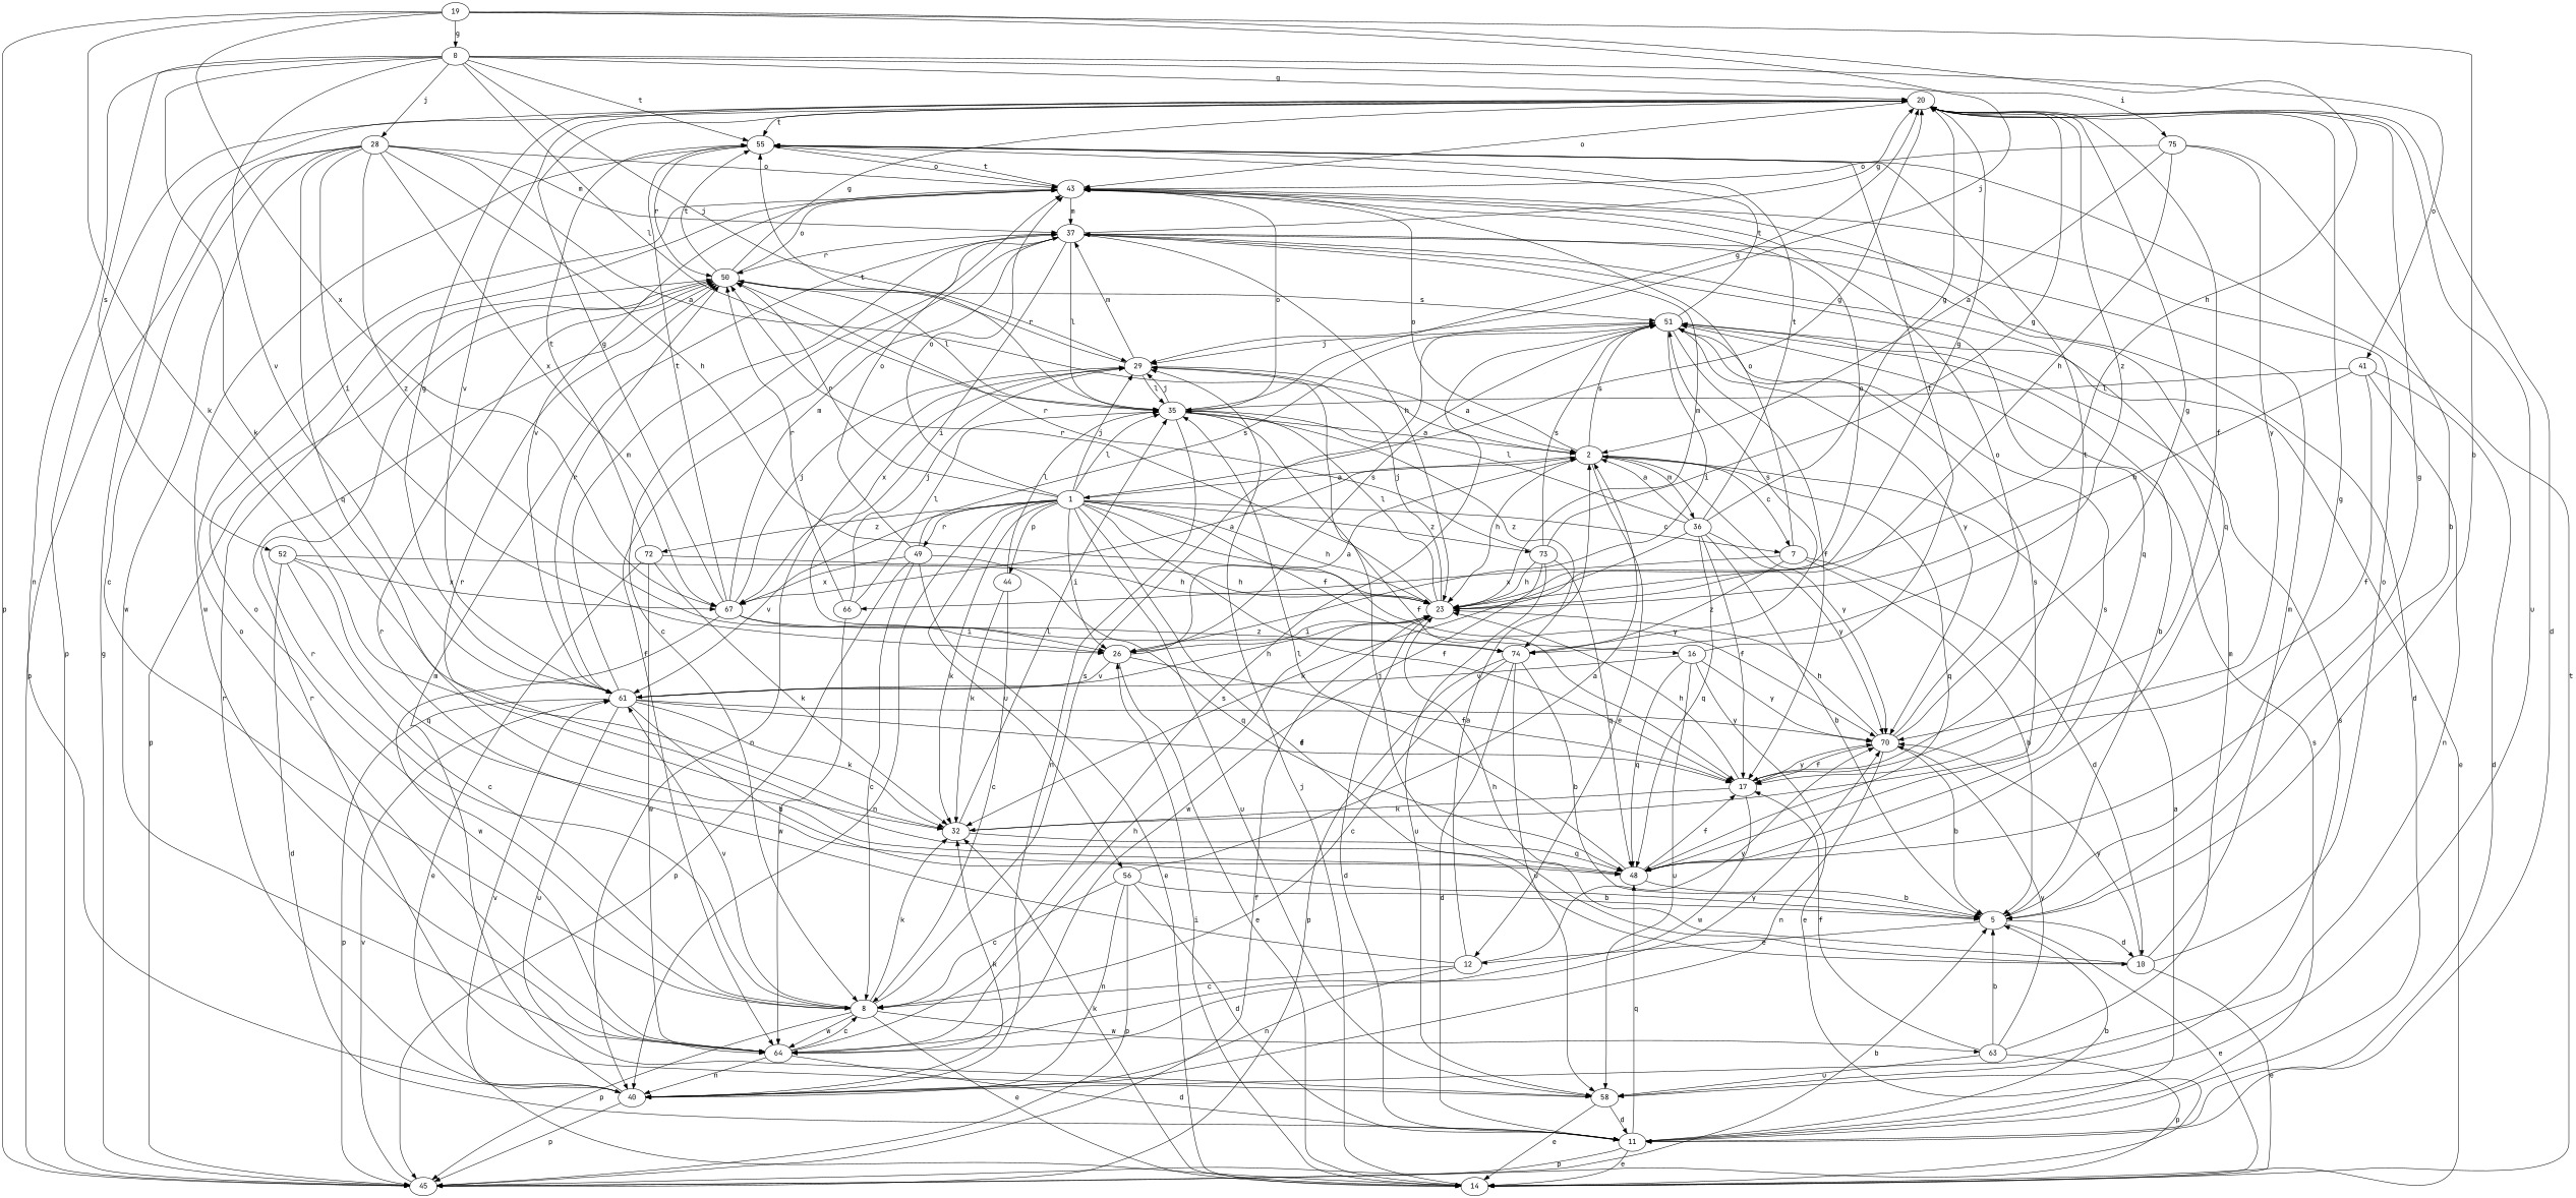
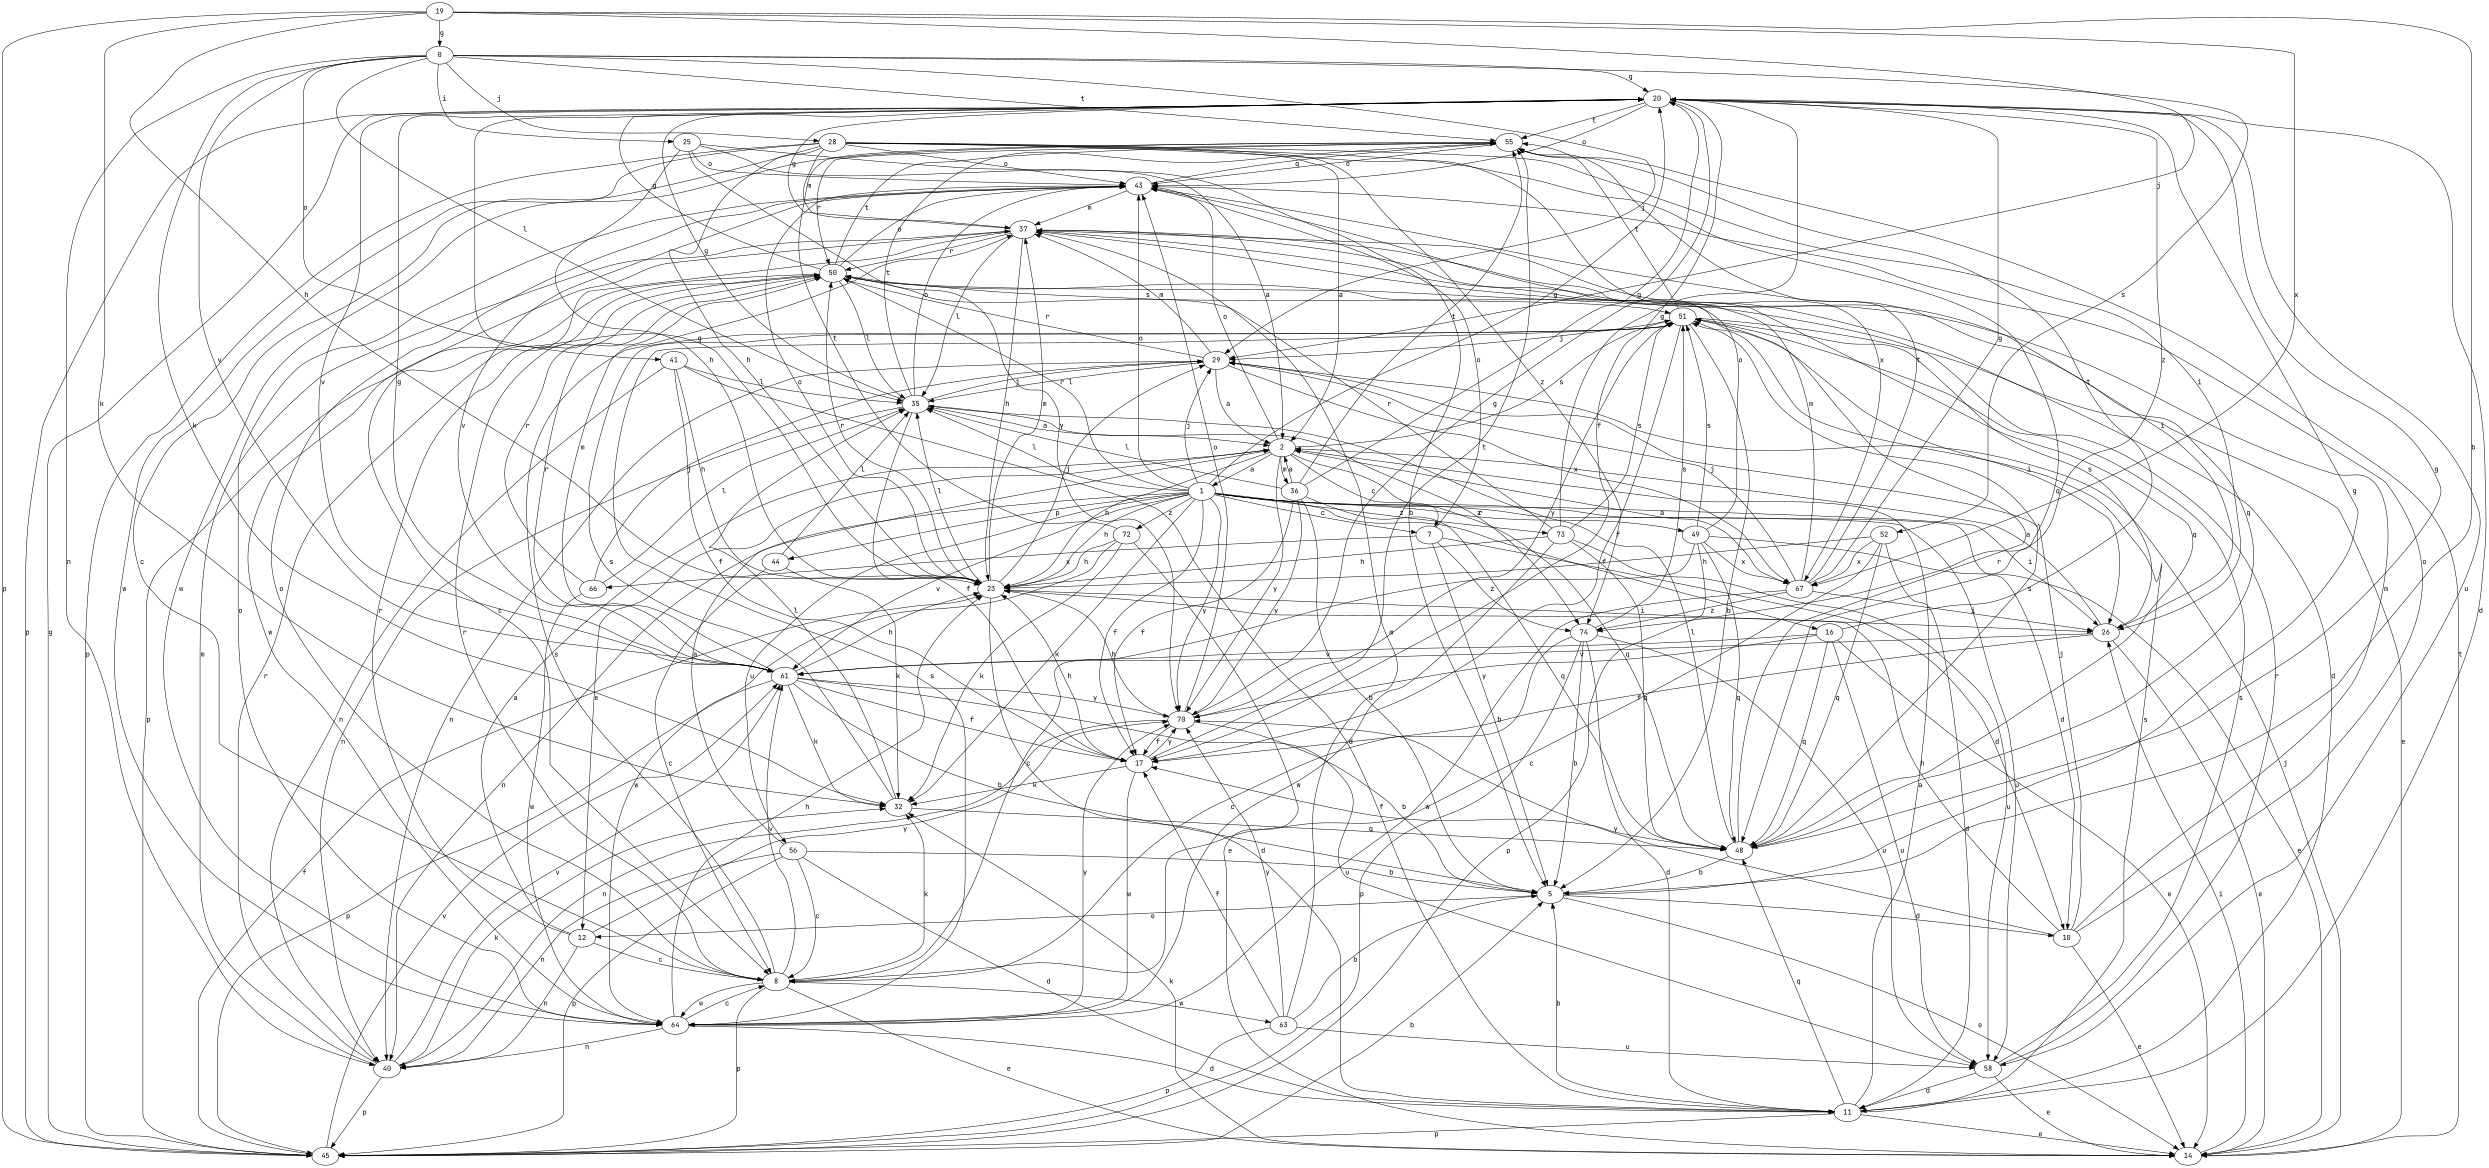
  strict digraph {
    fontname="JetBrains Mono"
    node [fontname="JetBrains Mono"]
    edge [fontname="JetBrains Mono"]
    0
    20
-   25 [label=75]
+   25
    28
    29
    32
    35
    40
    41
    52
    55
    61
    19
    23
    5
    45
    67
    17
    43
    58
    74
    11
    70
    2
    26
    48
    8
    64
    37
    50
    n31 [label=51]
    1
    7
    10
    16
    44
    49
    56
    72
    73
    66
    14
    12
    36
    63
    0 -> 20 [label=g]
    0 -> 25 [label=i]
    0 -> 28 [label=j]
    0 -> 29 [label=j]
    0 -> 32 [label=k]
    0 -> 35 [label=l]
    0 -> 40 [label=n]
    0 -> 41 [label=o]
    0 -> 52 [label=s]
    0 -> 55 [label=t]
    0 -> 61 [label=v]
    20 -> 55 [label=t]
    20 -> 61 [label=v]
    20 -> 45 [label=p]
    20 -> 17 [label=f]
    20 -> 43 [label=o]
    20 -> 58 [label=u]
    20 -> 74 [label=z]
    20 -> 11 [label=d]
    25 -> 23 [label=h]
    25 -> 5 [label=b]
    25 -> 43 [label=o]
    25 -> 70 [label=y]
    25 -> 2 [label=a]
    28 -> 23 [label=h]
    28 -> 45 [label=p]
    28 -> 67 [label=x]
    28 -> 43 [label=o]
    28 -> 74 [label=z]
    28 -> 2 [label=a]
    28 -> 26 [label=i]
    28 -> 48 [label=q]
    28 -> 8 [label=c]
    28 -> 64 [label=w]
    28 -> 37 [label=m]
    29 -> 35 [label=l]
    29 -> 40 [label=n]
    29 -> 67 [label=x]
    29 -> 2 [label=a]
    29 -> 37 [label=m]
    29 -> 50 [label=r]
    32 -> 35 [label=l]
    32 -> 48 [label=q]
    32 -> n31 [label=s]
    35 -> 20 [label=g]
    35 -> 29 [label=j]
    35 -> 40 [label=n]
    35 -> 55 [label=t]
    35 -> 17 [label=f]
    35 -> 43 [label=o]
    35 -> 74 [label=z]
    35 -> 2 [label=a]
    40 -> 32 [label=k]
    40 -> 61 [label=v]
    40 -> 45 [label=p]
    40 -> 37 [label=m]
    40 -> 50 [label=r]
    41 -> 35 [label=l]
    41 -> 40 [label=n]
    41 -> 23 [label=h]
    41 -> 17 [label=f]
    41 -> 11 [label=d]
    52 -> 23 [label=h]
    52 -> 67 [label=x]
    52 -> 11 [label=d]
    52 -> 48 [label=q]
    52 -> 8 [label=c]
    55 -> 43 [label=o]
    55 -> 64 [label=w]
    55 -> 50 [label=r]
    61 -> 20 [label=g]
    61 -> 32 [label=k]
    61 -> 23 [label=h]
    61 -> 5 [label=b]
    61 -> 45 [label=p]
    61 -> 17 [label=f]
    61 -> 58 [label=u]
    61 -> 70 [label=y]
    61 -> 37 [label=m]
    61 -> 50 [label=r]
    19 -> 0 [label=g]
    19 -> 29 [label=j]
    19 -> 32 [label=k]
    19 -> 23 [label=h]
    19 -> 5 [label=b]
    19 -> 45 [label=p]
    19 -> 67 [label=x]
    23 -> 20 [label=g]
    23 -> 29 [label=j]
    23 -> 35 [label=l]
    23 -> 43 [label=o]
    23 -> 11 [label=d]
    23 -> 26 [label=i]
    23 -> 37 [label=m]
    23 -> 50 [label=r]
    5 -> 20 [label=g]
    5 -> 10 [label=d]
    5 -> 14 [label=e]
    5 -> 12 [label=e]
    45 -> 20 [label=g]
    45 -> 61 [label=v]
    45 -> 23 [label=f]
    45 -> 5 [label=b]
    67 -> 20 [label=g]
    67 -> 29 [label=j]
    67 -> 55 [label=t]
    67 -> 74 [label=z]
    67 -> 2 [label=a]
    67 -> 26 [label=i]
    67 -> 64 [label=w]
    67 -> 37 [label=m]
    17 -> 32 [label=k]
    17 -> 55 [label=t]
    17 -> 23 [label=h]
    17 -> 70 [label=y]
    17 -> 64 [label=w]
-   43 -> 55 [label=t]
+   43 -> 55 [label=q]
    43 -> 61 [label=v]
    43 -> 48 [label=q]
    43 -> 37 [label=m]
    58 -> 11 [label=d]
    58 -> 50 [label=r]
    58 -> n31 [label=s]
    58 -> 14 [label=e]
    74 -> 5 [label=b]
    74 -> 45 [label=p]
    74 -> 58 [label=u]
    74 -> 11 [label=d]
    74 -> 8 [label=c]
    74 -> n31 [label=s]
    11 -> 5 [label=b]
    11 -> 45 [label=p]
    11 -> 2 [label=a]
    11 -> 48 [label=q]
    11 -> n31 [label=s]
    11 -> 14 [label=e]
    70 -> 20 [label=g]
    70 -> 40 [label=n]
    70 -> 23 [label=h]
    70 -> 5 [label=b]
    70 -> 17 [label=f]
    70 -> 43 [label=o]
    2 -> 23 [label=h]
    2 -> 43 [label=o]
    2 -> 70 [label=y]
    2 -> 48 [label=q]
    2 -> n31 [label=s]
    2 -> 1 [label=a]
    2 -> 7 [label=c]
    2 -> 12 [label=e]
    2 -> 36 [label=m]
    26 -> 61 [label=v]
    26 -> 17 [label=f]
    26 -> 2 [label=a]
    26 -> n31 [label=s]
    26 -> 14 [label=e]
    48 -> 20 [label=g]
    48 -> 35 [label=l]
    48 -> 5 [label=b]
    48 -> 17 [label=f]
    48 -> 50 [label=r]
    48 -> n31 [label=s]
    8 -> 32 [label=k]
    8 -> 61 [label=v]
    8 -> 45 [label=p]
    8 -> 43 [label=o]
    8 -> 64 [label=w]
    8 -> 50 [label=r]
    8 -> n31 [label=s]
    8 -> 14 [label=e]
    8 -> 63 [label=w]
    64 -> 40 [label=n]
    64 -> 23 [label=h]
    64 -> 43 [label=o]
    64 -> 11 [label=d]
    64 -> 70 [label=y]
    64 -> 8 [label=c]
    64 -> n31 [label=s]
    37 -> 20 [label=g]
    37 -> 35 [label=l]
    37 -> 23 [label=h]
    37 -> 11 [label=d]
    37 -> 26 [label=i]
    37 -> 48 [label=q]
    37 -> 8 [label=c]
-   37 -> 64 [label=f]
+   37 -> 64 [label=w]
    37 -> 50 [label=r]
    50 -> 20 [label=g]
    50 -> 35 [label=l]
    50 -> 55 [label=t]
    50 -> 45 [label=p]
    50 -> 43 [label=o]
    50 -> n31 [label=s]
    n31 -> 29 [label=j]
    n31 -> 55 [label=t]
    n31 -> 5 [label=b]
    n31 -> 17 [label=f]
    n31 -> 70 [label=y]
    n31 -> 26 [label=i]
    n31 -> 14 [label=e]
    1 -> 20 [label=g]
    1 -> 29 [label=j]
    1 -> 32 [label=k]
    1 -> 35 [label=l]
    1 -> 40 [label=n]
    1 -> 61 [label=v]
    1 -> 23 [label=h]
    1 -> 17 [label=f]
    1 -> 43 [label=o]
    1 -> 58 [label=u]
    1 -> 70 [label=y]
    1 -> 26 [label=i]
    1 -> 50 [label=r]
    1 -> 7 [label=c]
    1 -> 10 [label=d]
    1 -> 16 [label=f]
    1 -> 44 [label=p]
    1 -> 49 [label=r]
    1 -> 56 [label=u]
    1 -> 72 [label=z]
    1 -> 73 [label=z]
    7 -> 5 [label=b]
    7 -> 43 [label=o]
    7 -> 74 [label=z]
    7 -> 10 [label=d]
    7 -> 66 [label=x]
    10 -> 29 [label=j]
    10 -> 23 [label=h]
    10 -> 43 [label=o]
    10 -> 70 [label=y]
    10 -> 37 [label=m]
    10 -> 14 [label=e]
    16 -> 55 [label=t]
    16 -> 61 [label=v]
    16 -> 58 [label=u]
    16 -> 70 [label=y]
    16 -> 48 [label=q]
    16 -> 14 [label=e]
    44 -> 32 [label=k]
    44 -> 35 [label=l]
    44 -> 8 [label=c]
    49 -> 45 [label=p]
    49 -> 67 [label=x]
    49 -> 43 [label=o]
    49 -> 48 [label=q]
    49 -> 8 [label=c]
    49 -> n31 [label=s]
    49 -> 14 [label=e]
    56 -> 40 [label=n]
    56 -> 5 [label=b]
    56 -> 45 [label=p]
    56 -> 11 [label=d]
    56 -> 2 [label=a]
    56 -> 8 [label=c]
    72 -> 32 [label=k]
    72 -> 55 [label=t]
    72 -> 23 [label=h]
    72 -> 64 [label=w]
    72 -> 14 [label=e]
    73 -> 20 [label=g]
    73 -> 23 [label=h]
    73 -> 58 [label=u]
    73 -> 48 [label=q]
    73 -> 64 [label=w]
    73 -> 50 [label=r]
    73 -> n31 [label=s]
    66 -> 29 [label=j]
    66 -> 35 [label=l]
    66 -> 64 [label=w]
    66 -> 50 [label=r]
    14 -> 29 [label=j]
    14 -> 32 [label=k]
    14 -> 55 [label=t]
    14 -> 26 [label=i]
    12 -> 40 [label=n]
    12 -> 70 [label=y]
    12 -> 2 [label=a]
    12 -> 8 [label=c]
    12 -> 50 [label=r]
    36 -> 20 [label=g]
-   36 -> 32 [label=k]
    36 -> 35 [label=l]
    36 -> 55 [label=t]
    36 -> 5 [label=b]
    36 -> 17 [label=f]
    36 -> 70 [label=y]
    36 -> 2 [label=a]
    36 -> 48 [label=q]
    63 -> 5 [label=b]
    63 -> 45 [label=p]
    63 -> 17 [label=f]
    63 -> 58 [label=u]
    63 -> 70 [label=y]
    63 -> 37 [label=m]
  }
